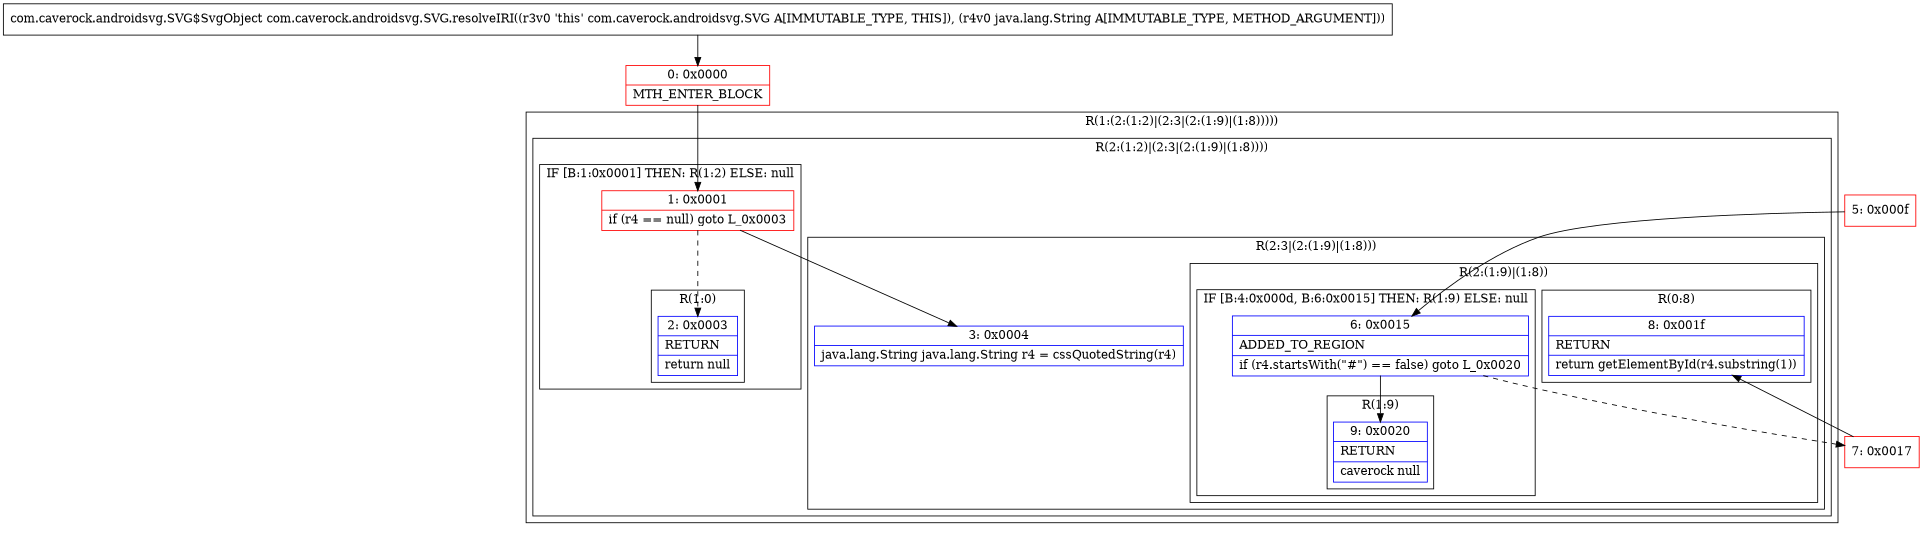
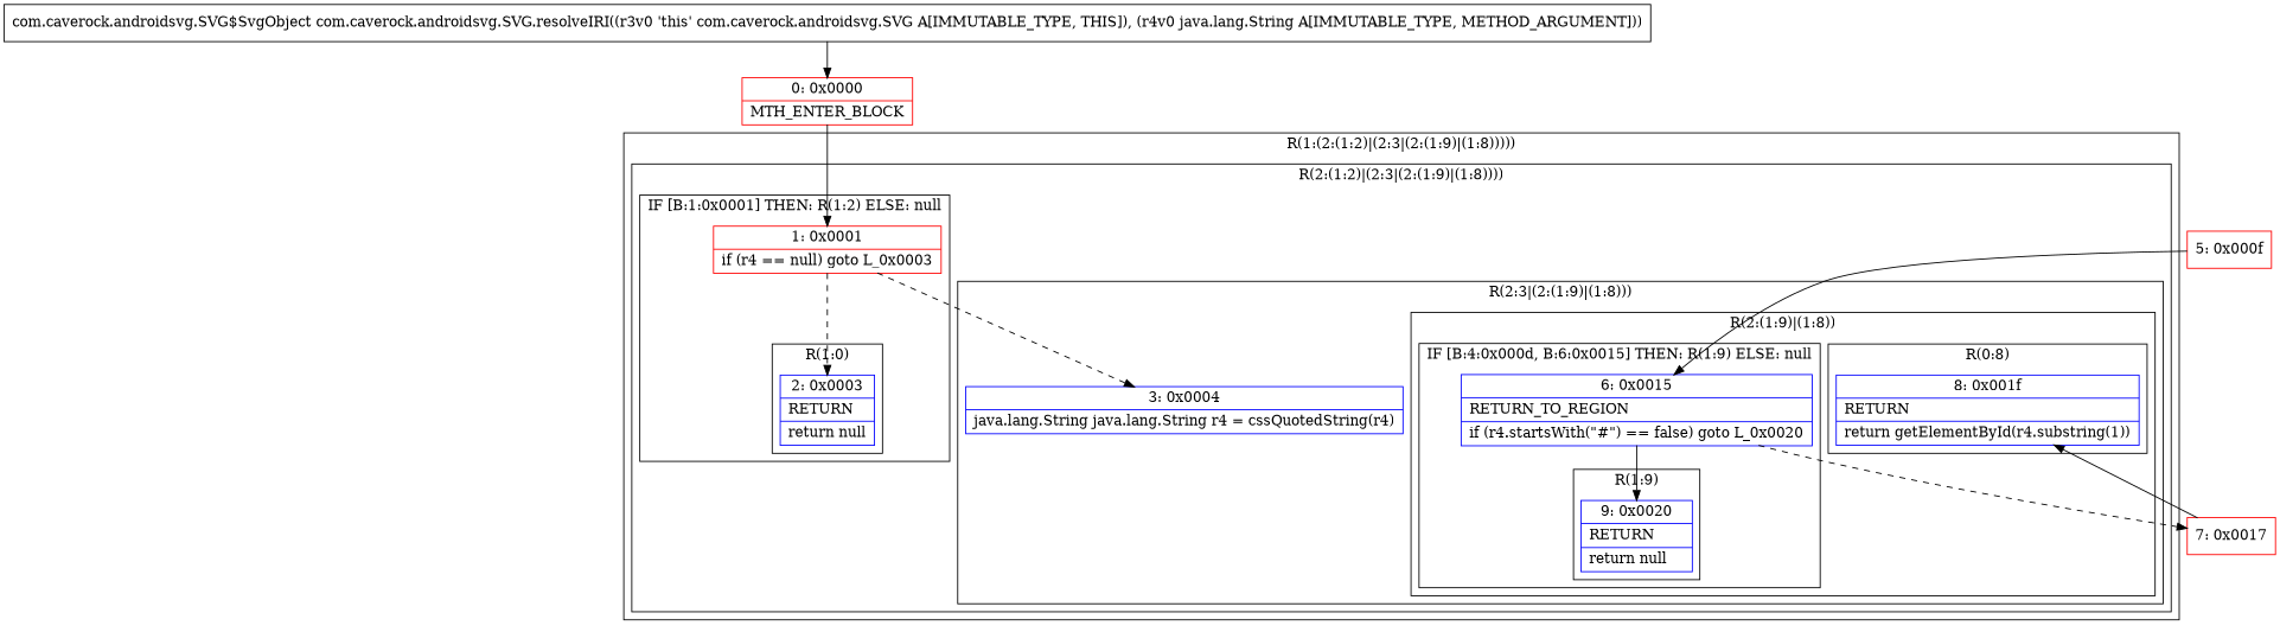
  digraph {
    node [color=blue shape=record]
    n1 [label="{2\:\ 0x0003|RETURN\l|return null\l}"]
    n2 [color=red label="{1\:\ 0x0001|if (r4 == null) goto L_0x0003\l}"]
-   n3 [label="{9\:\ 0x0020|RETURN\l|caverock null\l}"]
-   n4 [label="{6\:\ 0x0015|ADDED_TO_REGION\l|if (r4.startsWith(\"#\") == false) goto L_0x0020\l}"]
+   n3 [label="{9\:\ 0x0020|RETURN\l|return null\l}"]
+   n4 [label="{6\:\ 0x0015|RETURN_TO_REGION\l|if (r4.startsWith(\"#\") == false) goto L_0x0020\l}"]
    n5 [label="{8\:\ 0x001f|RETURN\l|return getElementById(r4.substring(1))\l}"]
    n6 [label="{3\:\ 0x0004|java.lang.String java.lang.String r4 = cssQuotedString(r4)\l}"]
    n7 [color=red label="{7\:\ 0x0017}"]
    n8 [color=red label="{5\:\ 0x000f}"]
    n9 [color=red label="{0\:\ 0x0000|MTH_ENTER_BLOCK\l}"]
    n10 [label="{com.caverock.androidsvg.SVG$SvgObject com.caverock.androidsvg.SVG.resolveIRI((r3v0 'this' com.caverock.androidsvg.SVG A[IMMUTABLE_TYPE, THIS]), (r4v0 java.lang.String A[IMMUTABLE_TYPE, METHOD_ARGUMENT])) }" color=""]
    subgraph cluster_1 {
      label="R(1:(2:(1:2)|(2:3|(2:(1:9)|(1:8)))))"
      subgraph cluster_2 {
        label="R(2:(1:2)|(2:3|(2:(1:9)|(1:8))))"
        subgraph cluster_3 {
          label="IF [B:1:0x0001] THEN: R(1:2) ELSE: null"
          n2
          subgraph cluster_4 {
            label="R(1:0)"
            n1
          }
        }
        subgraph cluster_5 {
          label="R(2:3|(2:(1:9)|(1:8)))"
          n6
          subgraph cluster_6 {
            label="R(2:(1:9)|(1:8))"
            subgraph cluster_7 {
              label="IF [B:4:0x000d, B:6:0x0015] THEN: R(1:9) ELSE: null"
              n4
              subgraph cluster_8 {
                label="R(1:9)"
                n3
              }
            }
            subgraph cluster_9 {
              label="R(0:8)"
              n5
            }
          }
        }
      }
    }
    n2 -> n1 [style=dashed]
-   n2 -> n6 [style=solid]
+   n2 -> n6 [style=dashed]
    n4 -> n3
    n4 -> n7 [style=dashed]
    n7 -> n5
    n8 -> n4
    n9 -> n2
    n10 -> n9
  }
